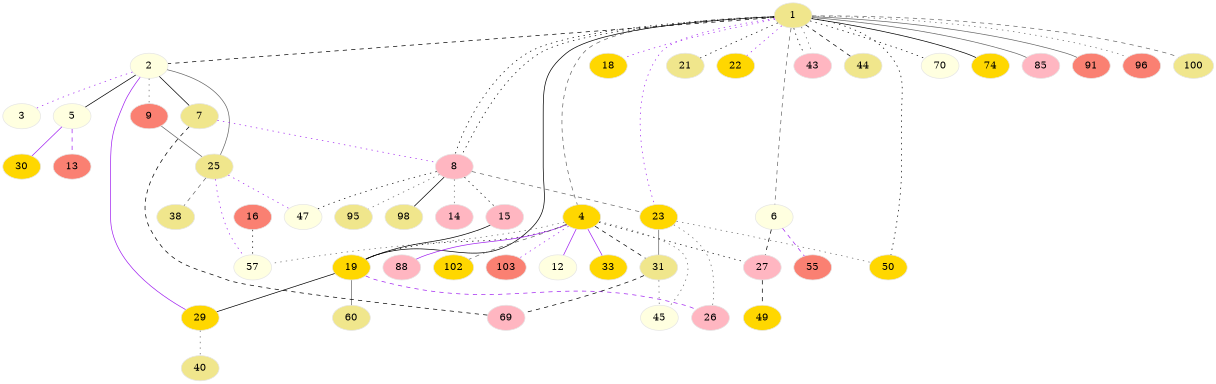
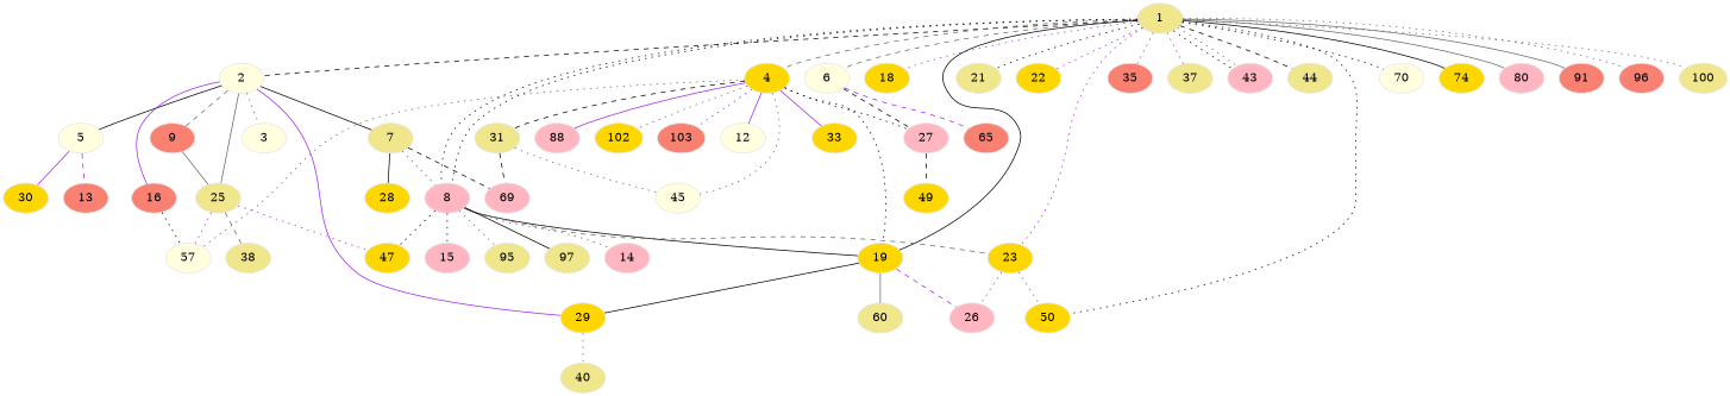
  graph {
    node [color=gray90 fillcolor=khaki style=filled]
    edge [color=black style=dotted]
    1
    2 [fillcolor=lightyellow]
    4 [fillcolor=gold super="+32+42"]
    6 [fillcolor=lightyellow super="+39"]
    8 [fillcolor=lightpink super="+24+11+10+52"]
    18 [fillcolor=gold super="+36"]
    19 [fillcolor=gold super="+20+76+41"]
    21 [super="+53"]
    22 [fillcolor=gold]
    23 [fillcolor=gold super="+90+51"]
+   35 [fillcolor=salmon]
+   37
    43 [fillcolor=lightpink]
    44 [super="+58+48+94+99"]
    50 [fillcolor=gold]
    70 [fillcolor=lightyellow]
    74 [fillcolor=gold]
-   80 [fillcolor=lightpink super="+104" label=85]
+   80 [fillcolor=lightpink super="+104"]
    91 [fillcolor=salmon]
    96 [fillcolor=salmon]
    100
    3 [fillcolor=lightyellow]
    5 [fillcolor=lightyellow]
    7
    9 [fillcolor=salmon super="+54"]
    16 [fillcolor=salmon]
    25 [super="+87"]
    29 [fillcolor=gold super="+84"]
    12 [fillcolor=lightyellow super="+97+73"]
    27 [fillcolor=lightpink super="+63+83"]
    31 [super="+66+34"]
    33 [fillcolor=gold]
    45 [fillcolor=lightyellow]
    57 [fillcolor=lightyellow super="+92+72"]
    88 [fillcolor=lightpink]
    102 [fillcolor=gold]
    103 [fillcolor=salmon]
-   55 [fillcolor=salmon]
+   55 [fillcolor=salmon label=65]
    14 [fillcolor=lightpink]
    15 [fillcolor=lightpink super="+56"]
-   47 [fillcolor=lightyellow]
+   47 [fillcolor=gold]
    95 [super="+105"]
-   98
+   98 [label=97]
    26 [fillcolor=lightpink super="+62"]
    60
    13 [fillcolor=salmon super="+17"]
    30 [fillcolor=gold]
+   28 [fillcolor=gold]
    69 [fillcolor=lightpink]
    38 [super="+71"]
    40
    49 [fillcolor=gold]
    1 -- 2 [style=dashed]
    1 -- 4 [color=gray40 style=dashed]
    1 -- 6 [color=gray40 style=dashed]
    1 -- 8 [weight=2]
    1 -- 8
    1 -- 18 [color=purple]
    1 -- 19 [style=solid]
    1 -- 21
    1 -- 22 [color=purple]
    1 -- 23 [color=purple]
+   1 -- 35 [color=gray40]
+   1 -- 37 [color=purple]
    1 -- 43
    1 -- 43 [color=gray40]
    1 -- 44 [style=dashed weight=2]
    1 -- 50
    1 -- 70
    1 -- 74 [style=solid]
    1 -- 80 [color=gray40 style=solid]
    1 -- 91 [color=gray40 style=solid]
    1 -- 96 [color=gray40]
-   1 -- 100 [color=gray40 style=dashed]
+   1 -- 100 [color=gray40]
    2 -- 3 [color=purple]
    2 -- 5 [style=solid]
    2 -- 7 [style=solid]
-   2 -- 9 [color=gray40]
+   2 -- 9 [color=gray40 style=dashed]
+   2 -- 16 [color=purple style=solid]
    2 -- 25 [color=gray40 style=solid]
    2 -- 29 [color=purple style=solid]
    4 -- 19 [weight=2]
    4 -- 12 [color=purple style=solid]
    4 -- 27 [weight=2]
    4 -- 31 [style=dashed]
    4 -- 33 [color=purple style=solid]
    4 -- 45 [color=gray40]
    4 -- 57 [color=gray40]
    4 -- 88 [color=purple style=solid]
-   4 -- 102 [color=gray40 style=dashed]
+   4 -- 102 [color=gray40]
    4 -- 103 [color=purple]
    6 -- 27 [style=dashed]
    6 -- 55 [color=purple style=dashed]
-   15 -- 19 [style=solid]
+   8 -- 19 [style=solid]
    8 -- 23 [color=gray40 style=dashed]
    8 -- 14 [color=gray40]
    8 -- 15
    8 -- 47
    8 -- 95 [color=gray40]
    8 -- 98 [style=solid]
    19 -- 29 [style=solid]
    19 -- 26 [color=purple style=dashed]
    19 -- 60 [color=gray40 style=solid]
    23 -- 50 [color=gray40]
-   23 -- 31 [color=gray40 style=solid]
    23 -- 26 [color=gray40]
    5 -- 13 [color=purple style=dashed]
    5 -- 30 [color=purple style=solid]
    7 -- 8 [color=purple weight=2]
+   7 -- 28 [style=solid]
    7 -- 69 [style=dashed]
    9 -- 25 [color=gray40 style=solid]
    16 -- 57
    25 -- 57 [color=purple]
    25 -- 47 [color=purple]
    25 -- 38 [color=gray40 style=dashed]
    29 -- 40 [color=gray40]
    27 -- 49 [style=dashed]
    31 -- 45 [color=gray40]
    31 -- 69 [style=dashed]
  }
